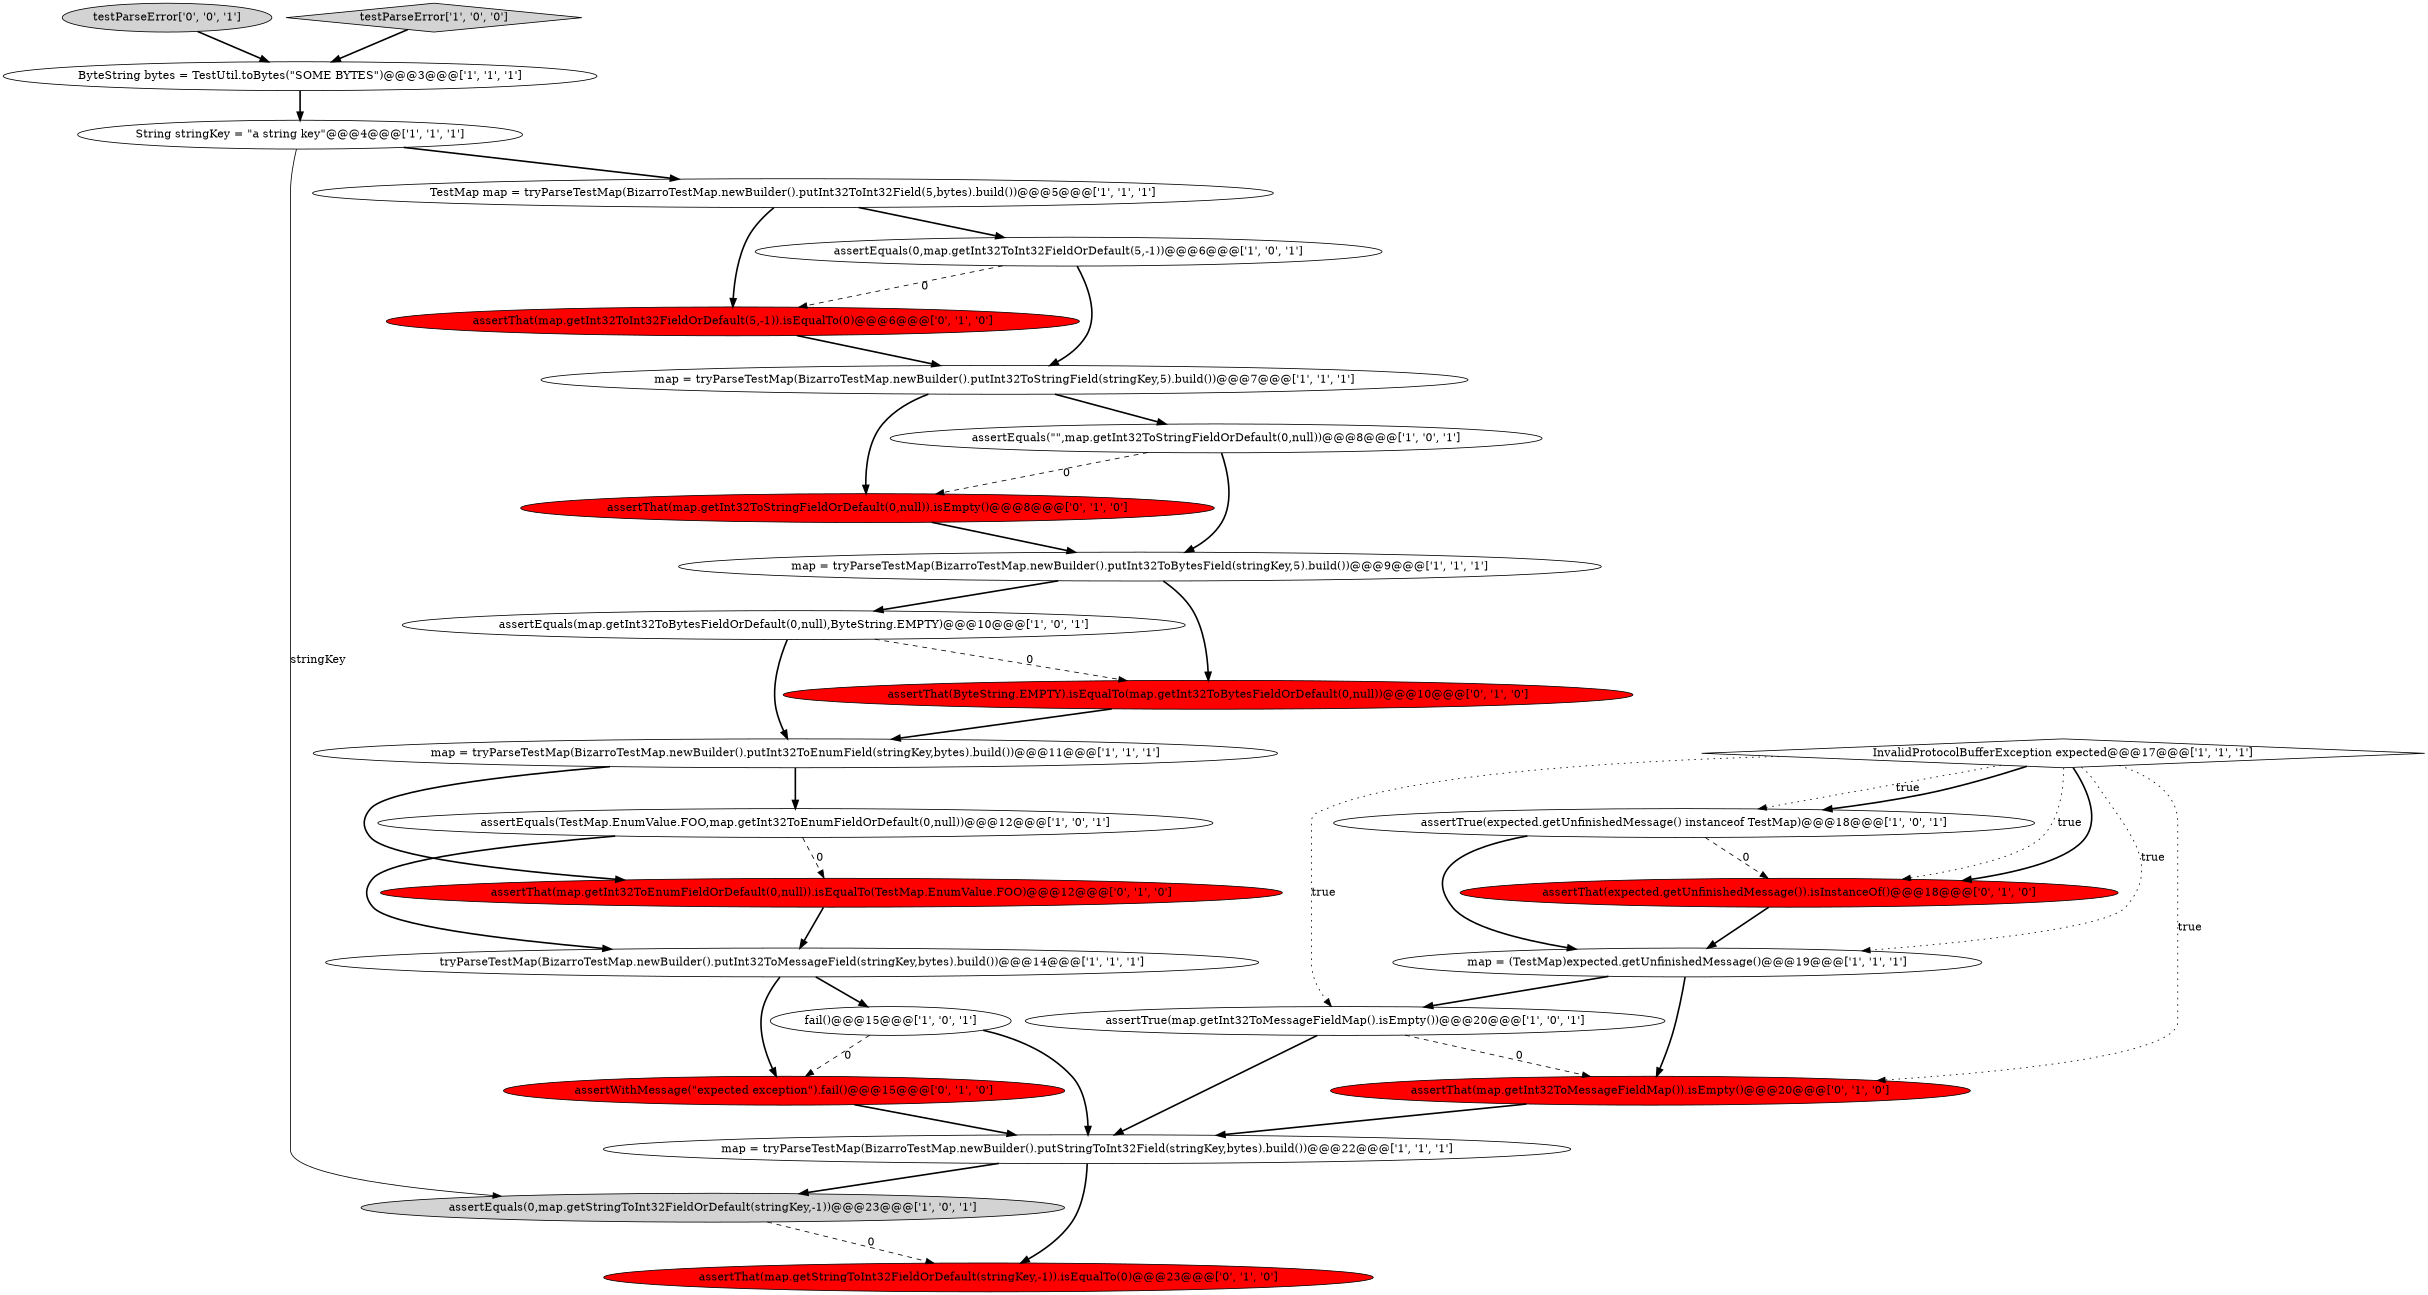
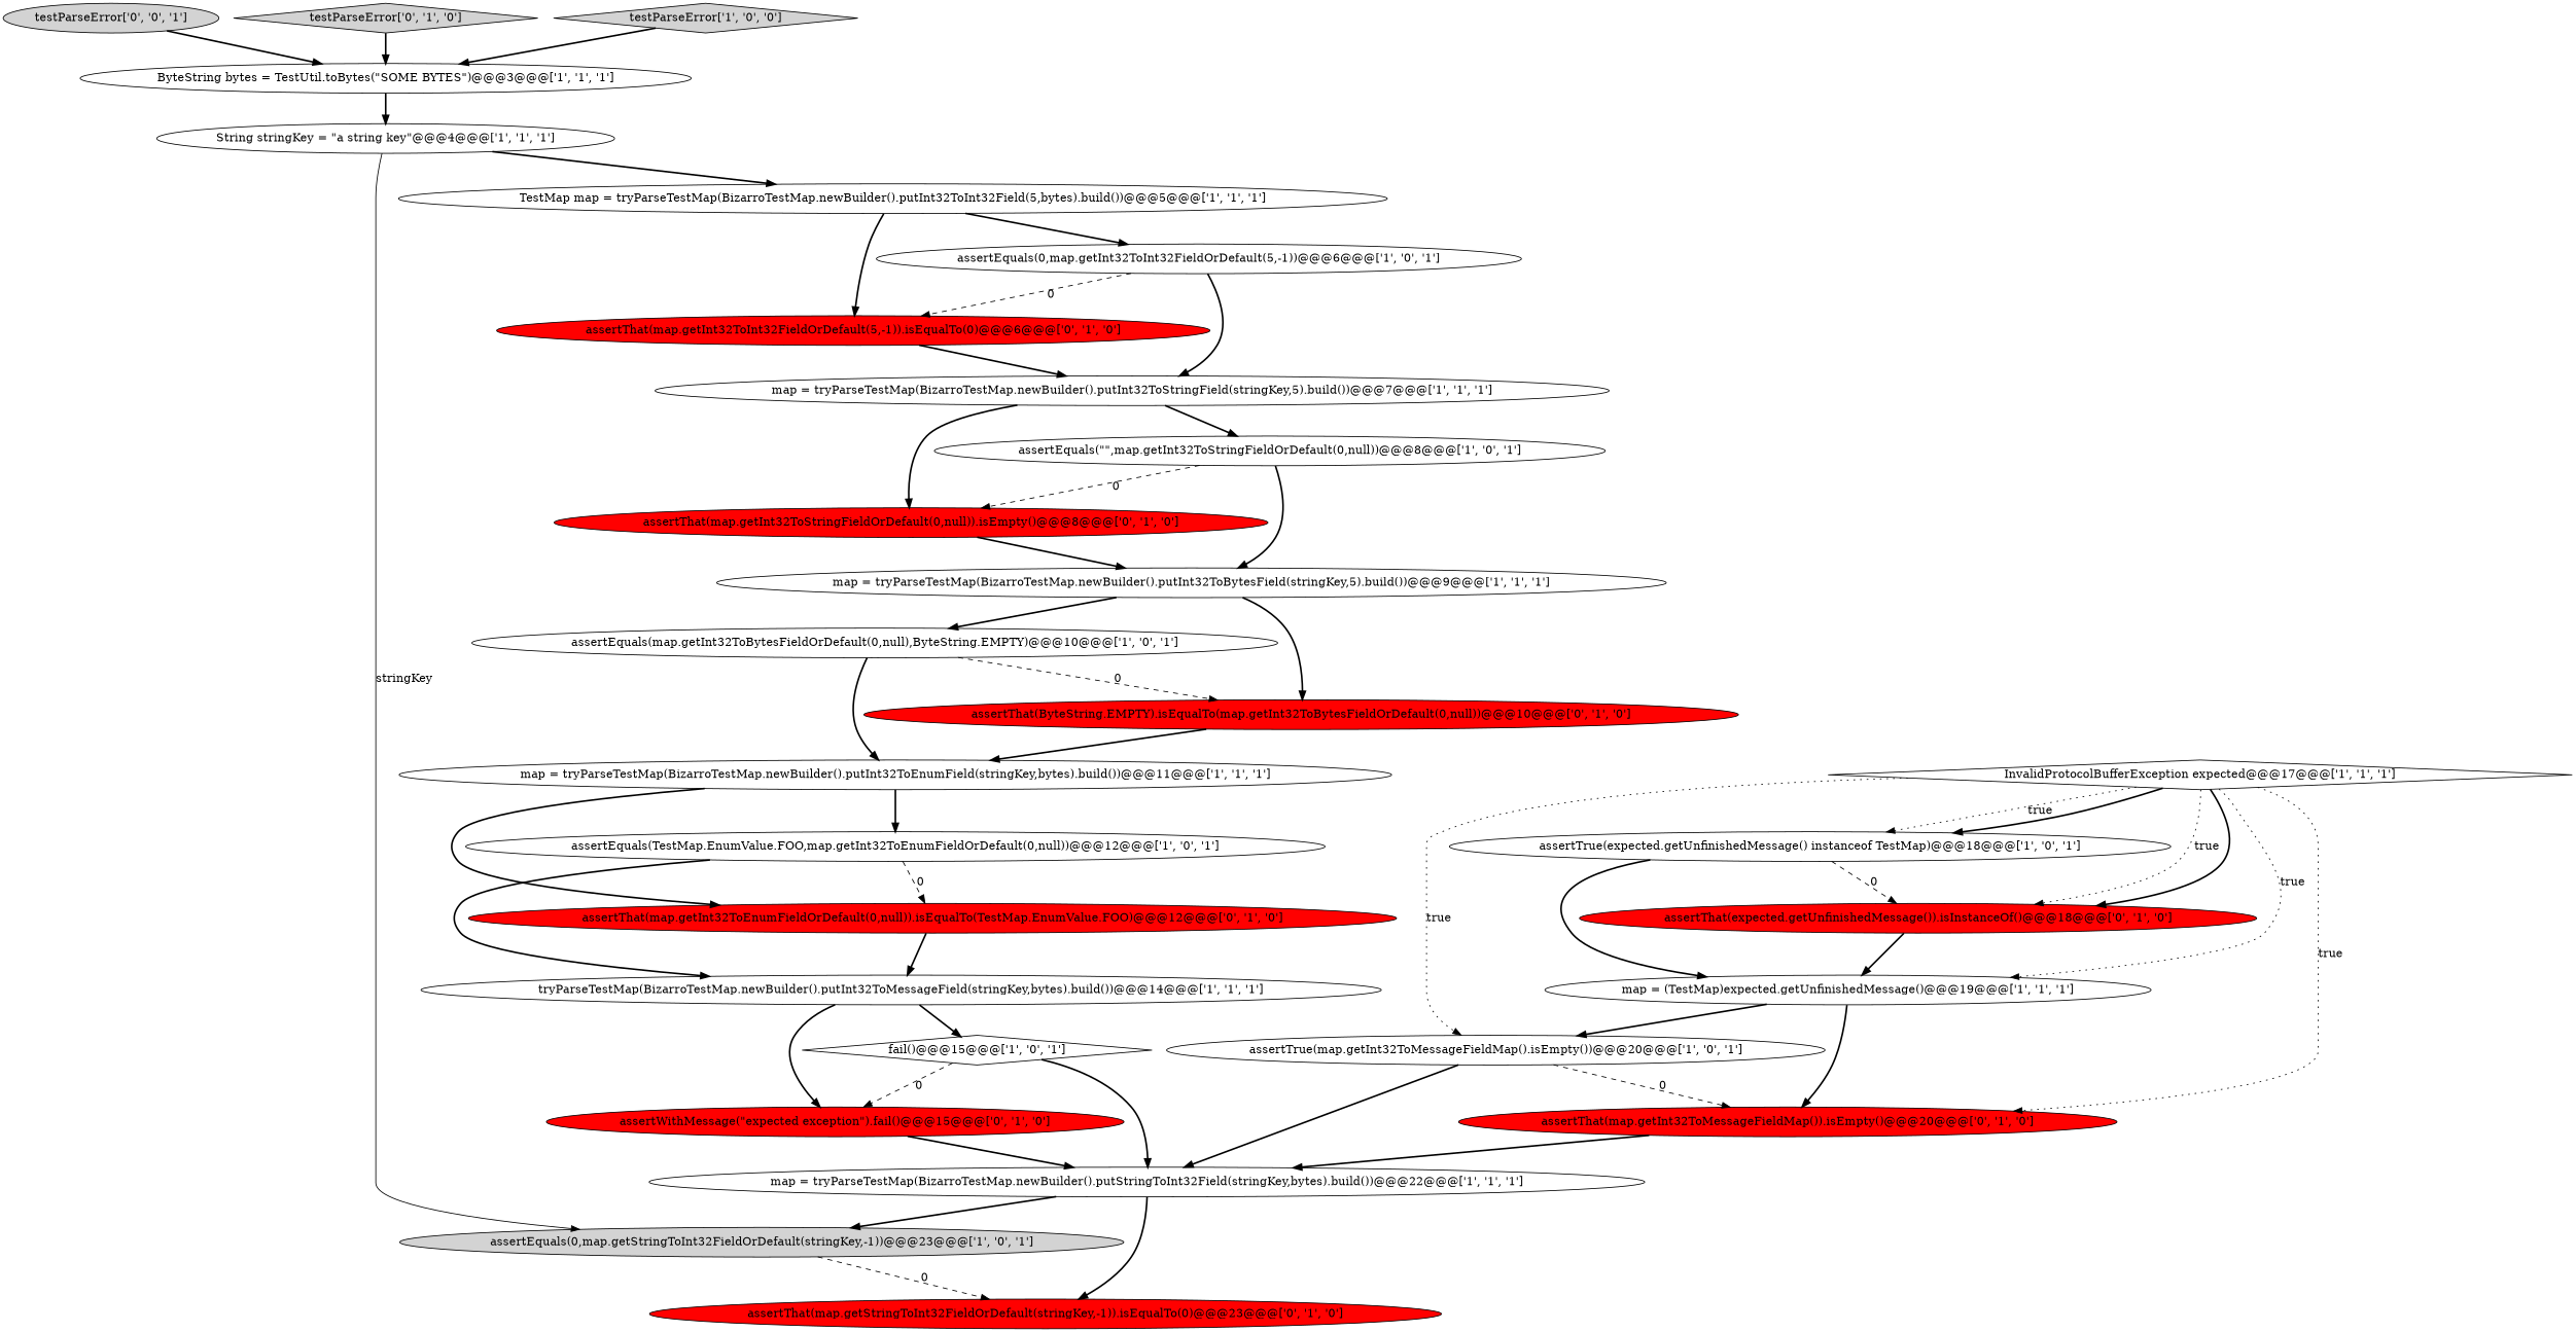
  digraph {
    node [fillcolor=white shape=ellipse style=filled]
    edge [style=bold]
    n1 [label="assertEquals(\"\",map.getInt32ToStringFieldOrDefault(0,null))@@@8@@@['1', '0', '1']"]
    n2 [fillcolor=red label="assertThat(map.getInt32ToStringFieldOrDefault(0,null)).isEmpty()@@@8@@@['0', '1', '0']"]
    n3 [label="map = tryParseTestMap(BizarroTestMap.newBuilder().putInt32ToBytesField(stringKey,5).build())@@@9@@@['1', '1', '1']"]
    n4 [fillcolor=red label="assertThat(ByteString.EMPTY).isEqualTo(map.getInt32ToBytesFieldOrDefault(0,null))@@@10@@@['0', '1', '0']"]
    n5 [label="assertEquals(map.getInt32ToBytesFieldOrDefault(0,null),ByteString.EMPTY)@@@10@@@['1', '0', '1']"]
    n6 [fillcolor=red label="assertThat(expected.getUnfinishedMessage()).isInstanceOf()@@@18@@@['0', '1', '0']"]
    n7 [label="map = (TestMap)expected.getUnfinishedMessage()@@@19@@@['1', '1', '1']"]
    n8 [fillcolor=red label="assertThat(map.getInt32ToMessageFieldMap()).isEmpty()@@@20@@@['0', '1', '0']"]
    n9 [label="assertTrue(map.getInt32ToMessageFieldMap().isEmpty())@@@20@@@['1', '0', '1']"]
    n10 [label="assertEquals(0,map.getInt32ToInt32FieldOrDefault(5,-1))@@@6@@@['1', '0', '1']"]
    n11 [label="map = tryParseTestMap(BizarroTestMap.newBuilder().putInt32ToStringField(stringKey,5).build())@@@7@@@['1', '1', '1']"]
    n12 [fillcolor=red label="assertThat(map.getInt32ToInt32FieldOrDefault(5,-1)).isEqualTo(0)@@@6@@@['0', '1', '0']"]
    n13 [label="map = tryParseTestMap(BizarroTestMap.newBuilder().putInt32ToEnumField(stringKey,bytes).build())@@@11@@@['1', '1', '1']"]
    n14 [fillcolor=red label="assertThat(map.getInt32ToEnumFieldOrDefault(0,null)).isEqualTo(TestMap.EnumValue.FOO)@@@12@@@['0', '1', '0']"]
    n15 [label="assertEquals(TestMap.EnumValue.FOO,map.getInt32ToEnumFieldOrDefault(0,null))@@@12@@@['1', '0', '1']"]
    n16 [label="tryParseTestMap(BizarroTestMap.newBuilder().putInt32ToMessageField(stringKey,bytes).build())@@@14@@@['1', '1', '1']"]
    n17 [label="assertTrue(expected.getUnfinishedMessage() instanceof TestMap)@@@18@@@['1', '0', '1']"]
-   n18 [label="fail()@@@15@@@['1', '0', '1']"]
+   n18 [label="fail()@@@15@@@['1', '0', '1']" shape=diamond]
    n19 [label="map = tryParseTestMap(BizarroTestMap.newBuilder().putStringToInt32Field(stringKey,bytes).build())@@@22@@@['1', '1', '1']"]
    n20 [fillcolor=red label="assertWithMessage(\"expected exception\").fail()@@@15@@@['0', '1', '0']"]
    n21 [fillcolor=lightgray label="assertEquals(0,map.getStringToInt32FieldOrDefault(stringKey,-1))@@@23@@@['1', '0', '1']"]
    n22 [fillcolor=red label="assertThat(map.getStringToInt32FieldOrDefault(stringKey,-1)).isEqualTo(0)@@@23@@@['0', '1', '0']"]
    n23 [label="TestMap map = tryParseTestMap(BizarroTestMap.newBuilder().putInt32ToInt32Field(5,bytes).build())@@@5@@@['1', '1', '1']"]
    n24 [fillcolor=lightgray label="testParseError['0', '0', '1']"]
    n25 [label="ByteString bytes = TestUtil.toBytes(\"SOME BYTES\")@@@3@@@['1', '1', '1']"]
    n26 [label="String stringKey = \"a string key\"@@@4@@@['1', '1', '1']"]
    n27 [label="InvalidProtocolBufferException expected@@@17@@@['1', '1', '1']" shape=diamond]
+   n28 [fillcolor=lightgray label="testParseError['0', '1', '0']" shape=diamond]
    n29 [fillcolor=lightgray label="testParseError['1', '0', '0']" shape=diamond]
    n1 -> n2 [label=0 style=dashed]
    n1 -> n3
    n2 -> n3
    n3 -> n4
    n3 -> n5
    n4 -> n13
    n5 -> n4 [label=0 style=dashed]
    n5 -> n13
    n6 -> n7
    n7 -> n8
    n7 -> n9
    n8 -> n19
    n9 -> n8 [label=0 style=dashed]
    n9 -> n19
    n10 -> n11
    n10 -> n12 [label=0 style=dashed]
    n11 -> n1
    n11 -> n2
    n12 -> n11
    n13 -> n14
    n13 -> n15
    n14 -> n16
    n15 -> n14 [label=0 style=dashed]
    n15 -> n16
    n16 -> n18
    n16 -> n20
    n17 -> n6 [label=0 style=dashed]
    n17 -> n7
    n18 -> n19
    n18 -> n20 [label=0 style=dashed]
    n19 -> n21
    n19 -> n22
    n20 -> n19
    n21 -> n22 [label=0 style=dashed]
    n23 -> n10
    n23 -> n12
    n24 -> n25
    n25 -> n26
    n26 -> n21 [label=stringKey style=solid]
    n26 -> n23
    n27 -> n6 [label=true style=dotted]
    n27 -> n6
    n27 -> n7 [label=true style=dotted]
    n27 -> n8 [label=true style=dotted]
    n27 -> n9 [label=true style=dotted]
    n27 -> n17 [label=true style=dotted]
    n27 -> n17
+   n28 -> n25
    n29 -> n25
  }
